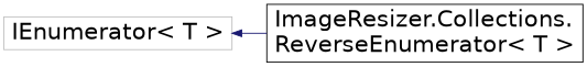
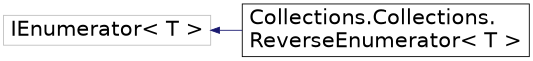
  digraph {
    rankdir=LR
    node [fillcolor=white fontname=Helvetica fontsize=24 shape=record style=filled]
    n1 [color=grey75 height=0.2 label="IEnumerator\< T \>" width=0.4]
-   n2 [color=black height=0.2 label="ImageResizer.Collections.\lReverseEnumerator\< T \>" width=0.4]
+   n2 [color=black height=0.2 label="Collections.Collections.\lReverseEnumerator\< T \>" width=0.4]
    n1 -> n2 [color=midnightblue dir=back fontname=Helvetica fontsize=24 labelfontname=Helvetica labelfontsize=24 style=solid]
  }
